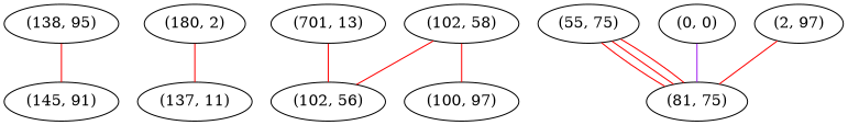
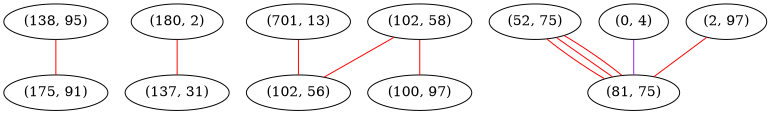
  graph {
    edge [color=red weight=1]
    "(138, 95)"
-   "(145, 91)"
+   "(145, 91)" [label="(175, 91)"]
    "(180, 2)"
-   "(137, 31)" [label="(137, 11)"]
+   "(137, 31)"
    n5 [label="(701, 13)"]
    "(102, 56)"
    n7 [label="(81, 75)"]
-   "(52, 75)" [label="(55, 75)"]
+   "(52, 75)"
    "(102, 58)"
    "(100, 97)"
-   "(0, 0)"
+   "(0, 0)" [label="(0, 4)"]
    "(2, 97)"
    "(138, 95)" -- "(145, 91)"
    "(180, 2)" -- "(137, 31)"
    n5 -- "(102, 56)"
    "(52, 75)" -- n7
    "(52, 75)" -- n7
    "(52, 75)" -- n7
    "(102, 58)" -- "(102, 56)"
    "(102, 58)" -- "(100, 97)"
    "(0, 0)" -- n7 [color=purple weight=4]
    "(2, 97)" -- n7
  }
